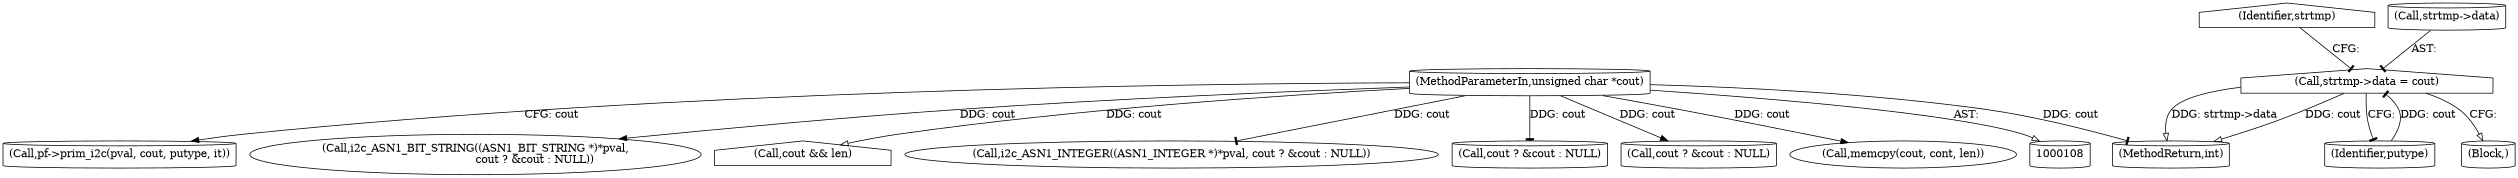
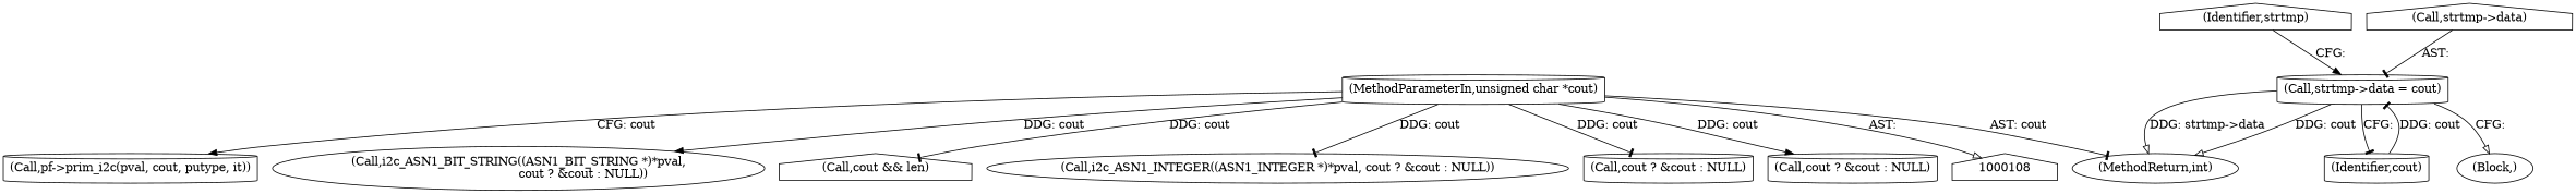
  digraph {
    node [shape=cylinder]
    edge [arrowhead=tee]
-   n1 [label="(Call,strtmp->data = cout)" shape=house]
-   n2 [label="(MethodReturn,int)"]
-   n3 [label="(Identifier,putype)"]
-   n4 [label="(Block,)"]
+   n1 [label="(Call,strtmp->data = cout)"]
+   n2 [label="(MethodReturn,int)" shape=ellipse]
+   n3 [label="(Identifier,cout)"]
+   n4 [label="(Block,)" shape=ellipse]
    n5 [label="(MethodParameterIn,unsigned char *cout)"]
    n6 [label="(Call,pf->prim_i2c(pval, cout, putype, it))"]
    n7 [label="(Call,i2c_ASN1_BIT_STRING((ASN1_BIT_STRING *)*pval,\n                                   cout ? &cout : NULL))" shape=ellipse]
    n8 [label="(Call,cout && len)" shape=house]
    n9 [label="(Call,i2c_ASN1_INTEGER((ASN1_INTEGER *)*pval, cout ? &cout : NULL))" shape=ellipse]
    n10 [label="(Call,cout ? &cout : NULL)"]
    n11 [label="(Call,cout ? &cout : NULL)"]
-   n12 [label="(Call,memcpy(cout, cont, len))" shape=ellipse]
-   1000108
+   1000108 [shape=house]
    n14 [label="(Identifier,strtmp)" shape=house]
-   n15 [label="(Call,strtmp->data)"]
+   n15 [label="(Call,strtmp->data)" shape=house]
    n1 -> n2 [arrowhead=onormal label="DDG: strtmp->data"]
    n1 -> n2 [arrowhead=onormal label="DDG: cout"]
    n1 -> n3 [label="CFG: "]
    n1 -> n4 [arrowhead=onormal label="CFG: "]
    n3 -> n1 [label="DDG: cout"]
-   n5 -> n2 [label="DDG: cout"]
+   n5 -> n2 [label="AST: cout"]
    n5 -> n6 [arrowhead=normal label="CFG: cout"]
    n5 -> n7 [arrowhead=normal label="DDG: cout"]
-   n5 -> n8 [arrowhead=onormal label="DDG: cout"]
+   n5 -> n8 [label="DDG: cout"]
    n5 -> n9 [label="DDG: cout"]
    n5 -> n10 [label="DDG: cout"]
    n5 -> n11 [arrowhead=normal label="DDG: cout"]
-   n5 -> n12 [arrowhead=normal label="DDG: cout"]
    n5 -> 1000108 [arrowhead=onormal label="AST: "]
-   n14 -> n1 [label="CFG: "]
+   n14 -> n1 [arrowhead=normal label="CFG: "]
    n15 -> n1 [label="AST: "]
  }
